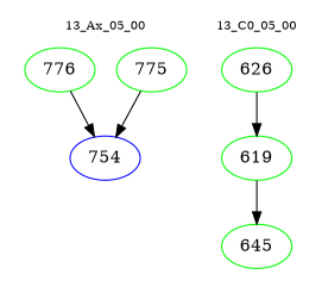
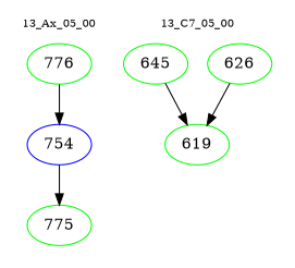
  digraph {
    node [color=green]
    edge [color=black]
    n1 [label=775]
    n2 [color=blue label=754]
    n3 [label=776]
    n4 [label=626]
    n5 [label=619]
    n6 [label=645]
    subgraph cluster_1 {
      color=white
      fontsize=10
      label="13_Ax_05_00"
      n1
      n2
      n3
    }
    subgraph cluster_2 {
      color=white
      fontsize=10
-     label="13_C0_05_00"
+     label="13_C7_05_00"
      n4
      n5
      n6
    }
-   n1 -> n2
+   n2 -> n1
    n3 -> n2
    n4 -> n5
-   n5 -> n6
+   n6 -> n5
  }
